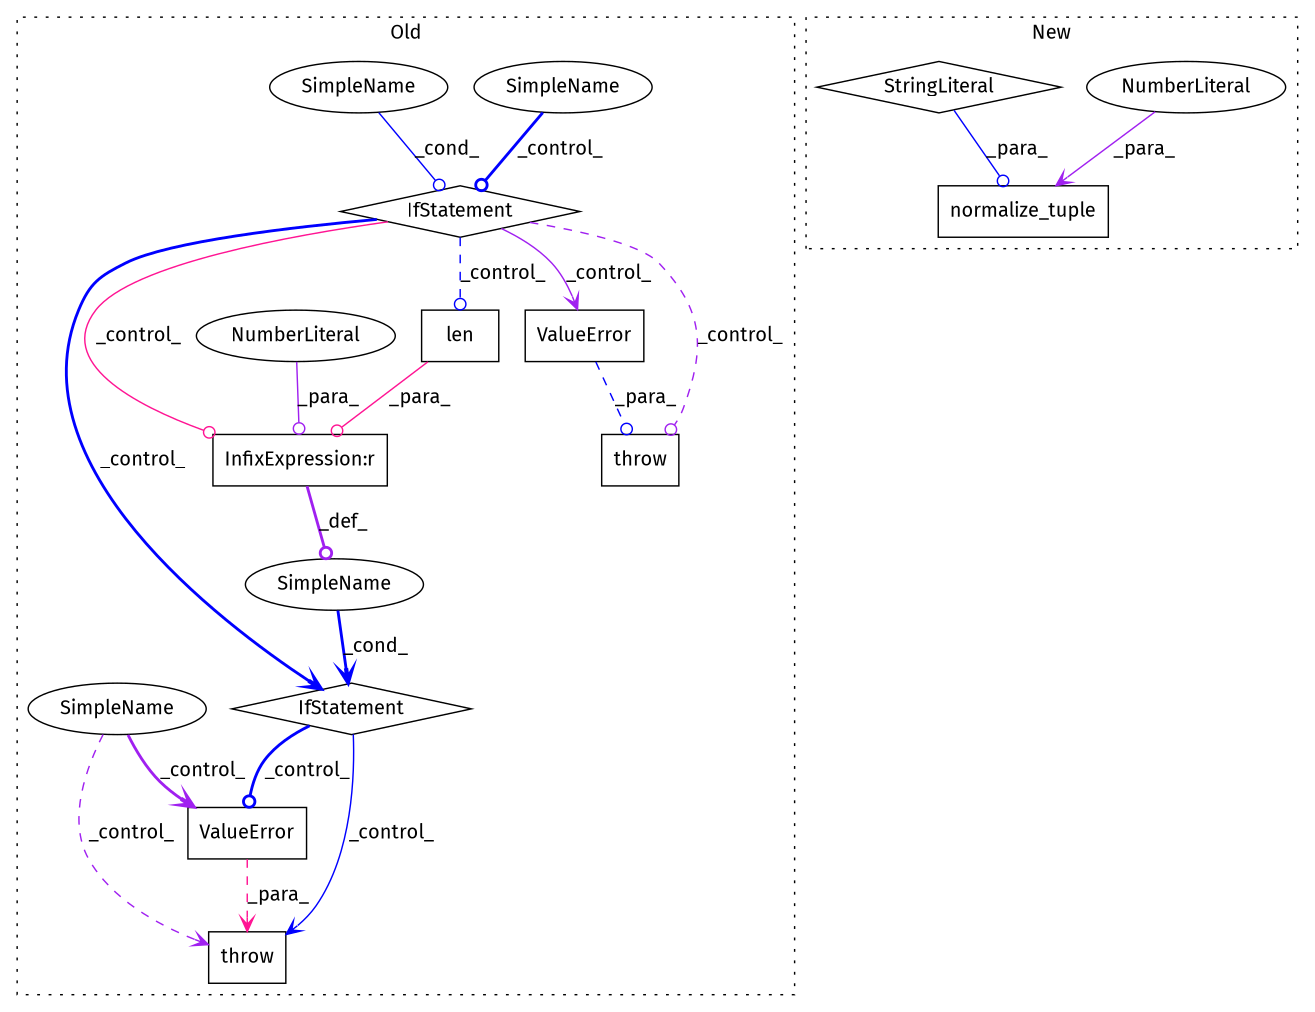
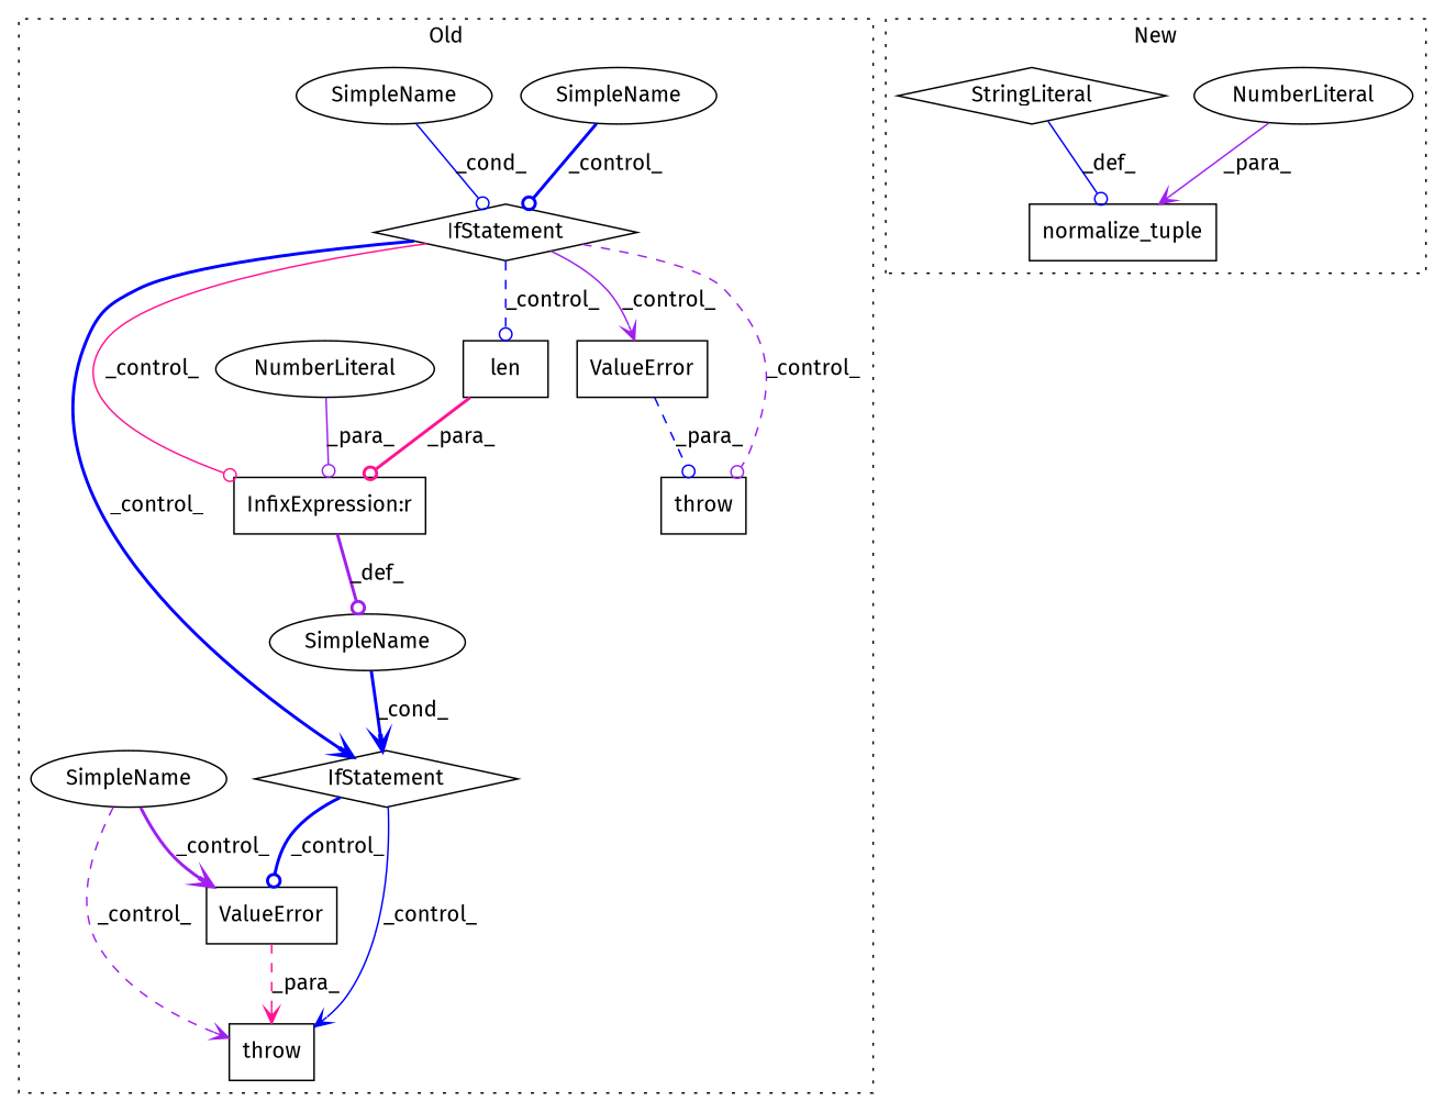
  digraph {
    fontname="Fira Sans"
    node [a=32 fontname="Fira Sans" shape=box]
    edge [arrowhead=odot color=blue fontname="Fira Sans" style=bold]
    n1 [l="4,1" label=len s="46266,46286"]
    n2 [a=25 l="4,2" label=IfStatement s="46262,46292" shape=diamond]
    n3 [l="11,1" label=ValueError s="46422,46477"]
    n4 [a=42 label=SimpleName shape=ellipse]
    n5 [a=27 l=4 label="InfixExpression:r" s=46287]
    n6 [a=34 l=1 label=NumberLiteral s=46291 shape=ellipse]
    n7 [a=53 l=6 label=throw s=46416]
    n8 [a=25 l="4,2" label=IfStatement s="46148,46178" shape=diamond]
    n9 [l="11,1" label=ValueError s="46194,46249"]
    n10 [a=42 label=SimpleName shape=ellipse]
    n11 [a=42 label=SimpleName shape=ellipse]
    n12 [a=53 l=6 label=throw s=46188]
    n13 [a=42 label=SimpleName shape=ellipse]
    n14 [l="16,1" label=normalize_tuple s="33935,33988"]
    n15 [a=34 l=1 label=NumberLiteral s=33963 shape=ellipse]
    n16 [a=45 l=23 label=StringLiteral s=33965 shape=diamond]
    subgraph cluster_1 {
      label=Old
      style=dotted
      n1
      n2
      n3
      n4
      n5
      n6
      n7
      n8
      n9
      n10
      n11
      n12
      n13
    }
    subgraph cluster_2 {
      label=New
      style=dotted
      n14
      n15
      n16
    }
-   n1 -> n5 [color=deeppink label=_para_ style=solid]
+   n1 -> n5 [color=deeppink label=_para_]
    n2 -> n3 [label=_control_]
    n2 -> n7 [arrowhead=vee label=_control_ style=solid]
    n3 -> n7 [arrowhead=vee color=deeppink label=_para_ style=dashed]
    n4 -> n2 [arrowhead=vee label=_cond_]
    n5 -> n4 [color=purple label=_def_]
    n6 -> n5 [color=purple label=_para_ style=solid]
    n8 -> n1 [label=_control_ style=dashed]
    n8 -> n2 [arrowhead=vee label=_control_]
    n8 -> n5 [color=deeppink label=_control_ style=solid]
    n8 -> n9 [arrowhead=vee color=purple label=_control_ style=solid]
    n8 -> n12 [color=purple label=_control_ style=dashed]
    n9 -> n12 [label=_para_ style=dashed]
    n10 -> n8 [label=_control_]
    n11 -> n8 [label=_cond_ style=solid]
    n13 -> n3 [arrowhead=vee color=purple label=_control_]
    n13 -> n7 [arrowhead=vee color=purple label=_control_ style=dashed]
    n15 -> n14 [arrowhead=vee color=purple label=_para_ style=solid]
-   n16 -> n14 [label=_para_ style=solid]
+   n16 -> n14 [label=_def_ style=solid]
  }
